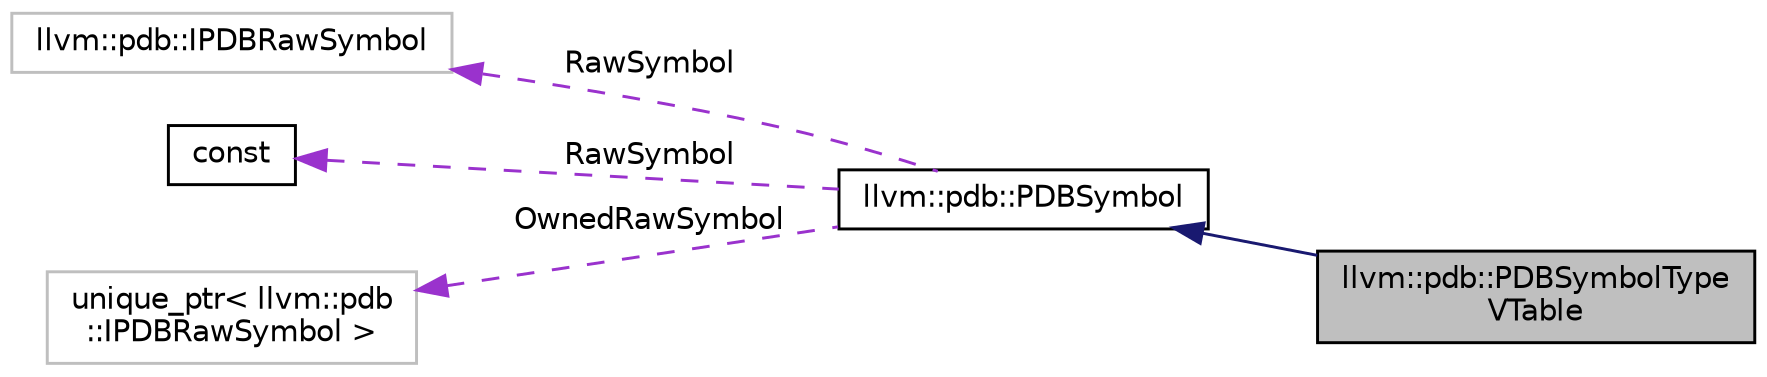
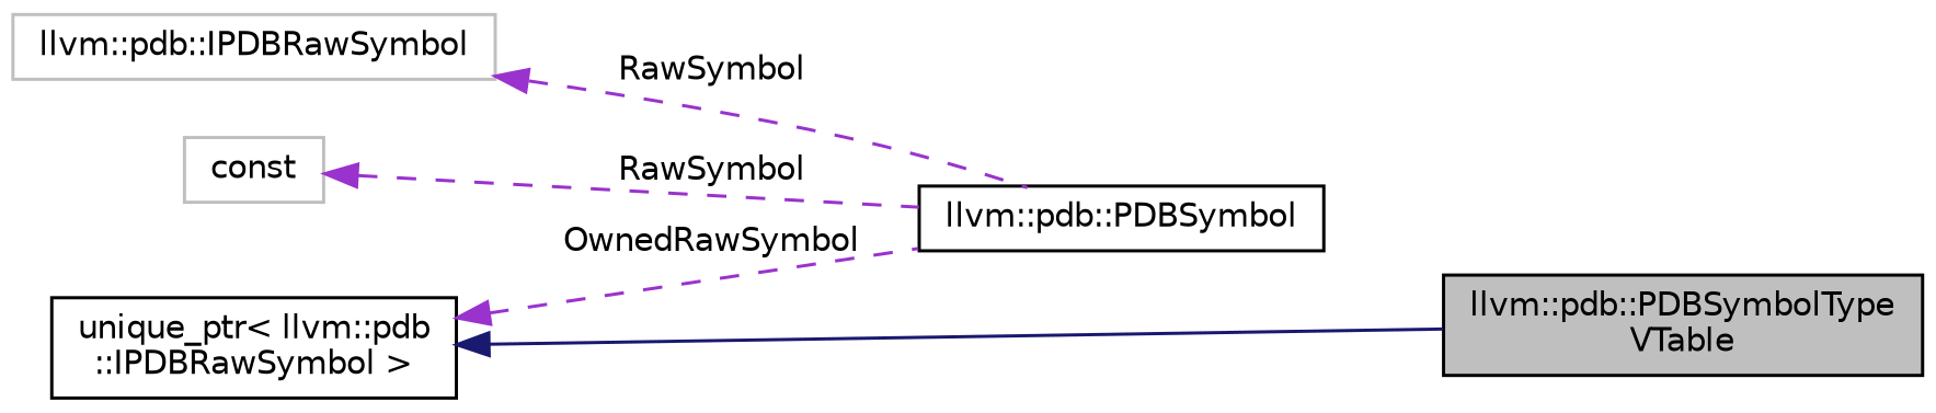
  digraph {
    rankdir=LR
    node [color=grey75 fontname=Helvetica fontsize=10 shape=record]
    edge [color=darkorchid3 dir=back fontname=Helvetica fontsize=10 labelfontname=Helvetica labelfontsize=10 style=dashed]
    n1 [color=black fillcolor=grey75 fontcolor=black height=0.2 label="llvm::pdb::PDBSymbolType\lVTable" style=filled width=0.4]
    n2 [color=black height=0.2 label="llvm::pdb::PDBSymbol" width=0.4]
    n3 [height=0.2 label="llvm::pdb::IPDBRawSymbol" width=0.4]
-   n4 [color=black height=0.2 label=const width=0.4]
-   n5 [height=0.2 label="unique_ptr\< llvm::pdb\l::IPDBRawSymbol \>" width=0.4]
-   n2 -> n1 [color=midnightblue style=solid]
+   n4 [height=0.2 label=const width=0.4]
+   n5 [color=black height=0.2 label="unique_ptr\< llvm::pdb\l::IPDBRawSymbol \>" width=0.4]
+   n5 -> n1 [color=midnightblue style=solid]
    n3 -> n2 [label=" RawSymbol"]
    n4 -> n2 [label=" RawSymbol"]
    n5 -> n2 [label=" OwnedRawSymbol"]
  }
